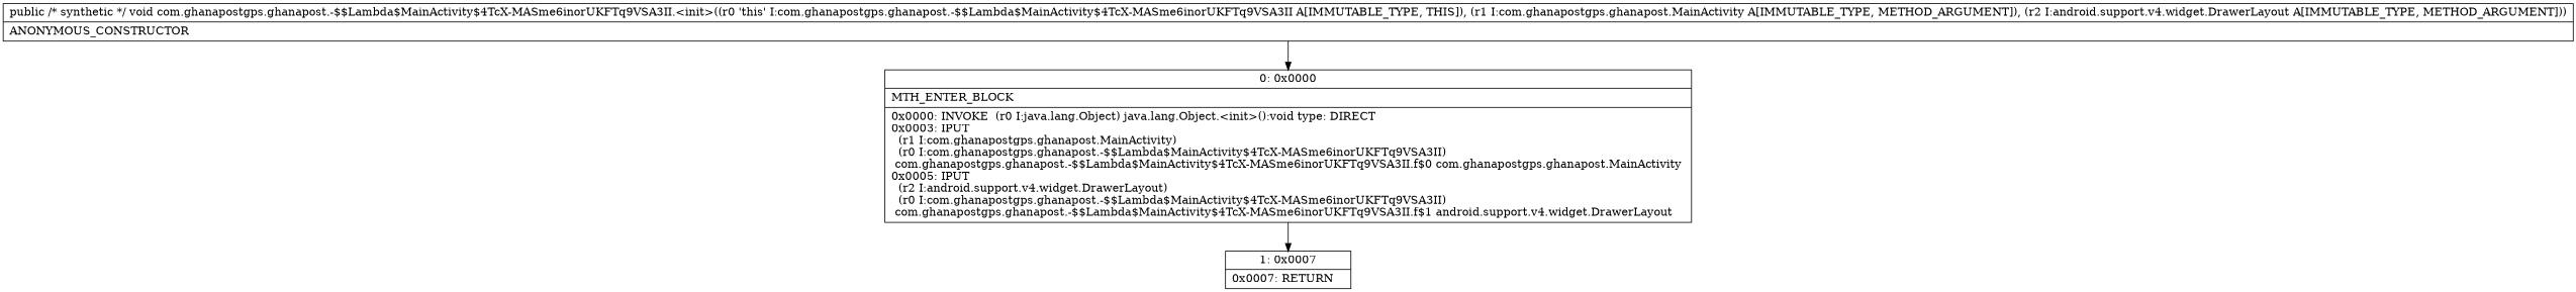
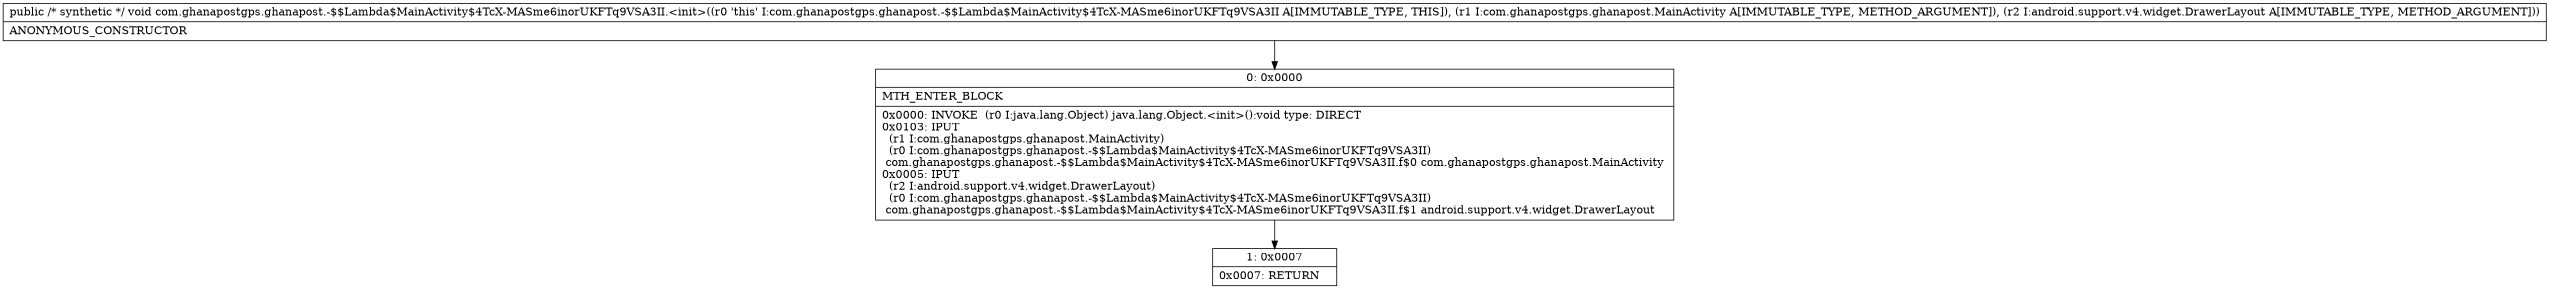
  digraph {
    node [shape=record]
-   n1 [label="{0\:\ 0x0000|MTH_ENTER_BLOCK\l|0x0000: INVOKE  (r0 I:java.lang.Object) java.lang.Object.\<init\>():void type: DIRECT \l0x0003: IPUT  \l  (r1 I:com.ghanapostgps.ghanapost.MainActivity)\l  (r0 I:com.ghanapostgps.ghanapost.\-$$Lambda$MainActivity$4TcX\-MASme6inorUKFTq9VSA3II)\l com.ghanapostgps.ghanapost.\-$$Lambda$MainActivity$4TcX\-MASme6inorUKFTq9VSA3II.f$0 com.ghanapostgps.ghanapost.MainActivity \l0x0005: IPUT  \l  (r2 I:android.support.v4.widget.DrawerLayout)\l  (r0 I:com.ghanapostgps.ghanapost.\-$$Lambda$MainActivity$4TcX\-MASme6inorUKFTq9VSA3II)\l com.ghanapostgps.ghanapost.\-$$Lambda$MainActivity$4TcX\-MASme6inorUKFTq9VSA3II.f$1 android.support.v4.widget.DrawerLayout \l}"]
+   n1 [label="{0\:\ 0x0000|MTH_ENTER_BLOCK\l|0x0000: INVOKE  (r0 I:java.lang.Object) java.lang.Object.\<init\>():void type: DIRECT \l0x0103: IPUT  \l  (r1 I:com.ghanapostgps.ghanapost.MainActivity)\l  (r0 I:com.ghanapostgps.ghanapost.\-$$Lambda$MainActivity$4TcX\-MASme6inorUKFTq9VSA3II)\l com.ghanapostgps.ghanapost.\-$$Lambda$MainActivity$4TcX\-MASme6inorUKFTq9VSA3II.f$0 com.ghanapostgps.ghanapost.MainActivity \l0x0005: IPUT  \l  (r2 I:android.support.v4.widget.DrawerLayout)\l  (r0 I:com.ghanapostgps.ghanapost.\-$$Lambda$MainActivity$4TcX\-MASme6inorUKFTq9VSA3II)\l com.ghanapostgps.ghanapost.\-$$Lambda$MainActivity$4TcX\-MASme6inorUKFTq9VSA3II.f$1 android.support.v4.widget.DrawerLayout \l}"]
    n2 [label="{1\:\ 0x0007|0x0007: RETURN   \l}"]
    n3 [label="{public \/* synthetic *\/ void com.ghanapostgps.ghanapost.\-$$Lambda$MainActivity$4TcX\-MASme6inorUKFTq9VSA3II.\<init\>((r0 'this' I:com.ghanapostgps.ghanapost.\-$$Lambda$MainActivity$4TcX\-MASme6inorUKFTq9VSA3II A[IMMUTABLE_TYPE, THIS]), (r1 I:com.ghanapostgps.ghanapost.MainActivity A[IMMUTABLE_TYPE, METHOD_ARGUMENT]), (r2 I:android.support.v4.widget.DrawerLayout A[IMMUTABLE_TYPE, METHOD_ARGUMENT]))  | ANONYMOUS_CONSTRUCTOR\l}"]
    n1 -> n2
    n3 -> n1
  }
